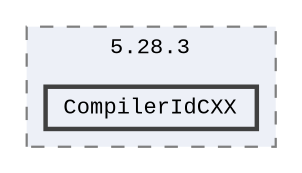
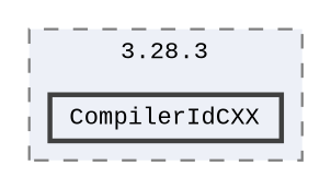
  digraph {
    compound=true
    fontname="Liberation Mono"
    n1 [color=grey25 fillcolor="#edf0f7" fontname="Liberation Mono" fontsize=10 height=0.2 label=CompilerIdCXX shape=box style="filled,bold" width=0.4]
    subgraph cluster_1 {
      bgcolor="#edf0f7"
      fontsize=10
-     label="5.28.3"
+     label="3.28.3"
      pencolor=grey50
      style="filled,dashed"
      n1
    }
  }
